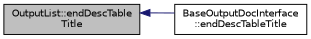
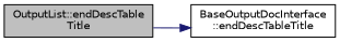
  digraph {
    rankdir=LR
    node [color=black fontname=Helvetica fontsize=10 shape=record style=filled]
    n1 [fillcolor=grey75 fontcolor=black height=0.2 label="OutputList::endDescTable\lTitle" width=0.4]
    n2 [fillcolor=white height=0.2 label="BaseOutputDocInterface\l::endDescTableTitle" width=0.4]
-   n2 -> n1 [color=midnightblue fontname=Helvetica fontsize=10 labelfontname=Helvetica labelfontsize=10 style=solid]
+   n1 -> n2 [color=midnightblue fontname=Helvetica fontsize=10 labelfontname=Helvetica labelfontsize=10 style=solid]
  }
